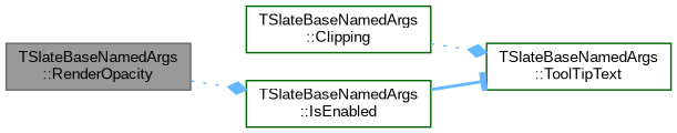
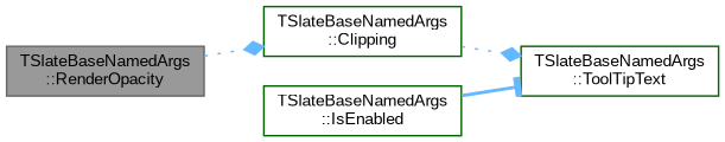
  digraph {
    fontname="Liberation Sans"
    rankdir=LR
    node [color=darkgreen fillcolor=white fontname="Liberation Sans" fontsize=10 shape=box style=filled]
    edge [arrowhead=diamond color=steelblue1 fontname="Liberation Sans" fontsize=10 labelfontname=Helvetica labelfontsize=10 style=dotted]
    n1 [color=gray40 fillcolor=grey60 fontcolor=black height=0.2 label="TSlateBaseNamedArgs\l::RenderOpacity" width=0.4]
    n2 [height=0.2 label="TSlateBaseNamedArgs\l::Clipping" width=0.4]
    n3 [height=0.2 label="TSlateBaseNamedArgs\l::ToolTipText" width=0.4]
    n4 [height=0.2 label="TSlateBaseNamedArgs\l::IsEnabled" width=0.4]
-   n1 -> n4
+   n1 -> n2
    n2 -> n3
    n4 -> n3 [arrowhead=tee style=bold]
  }
